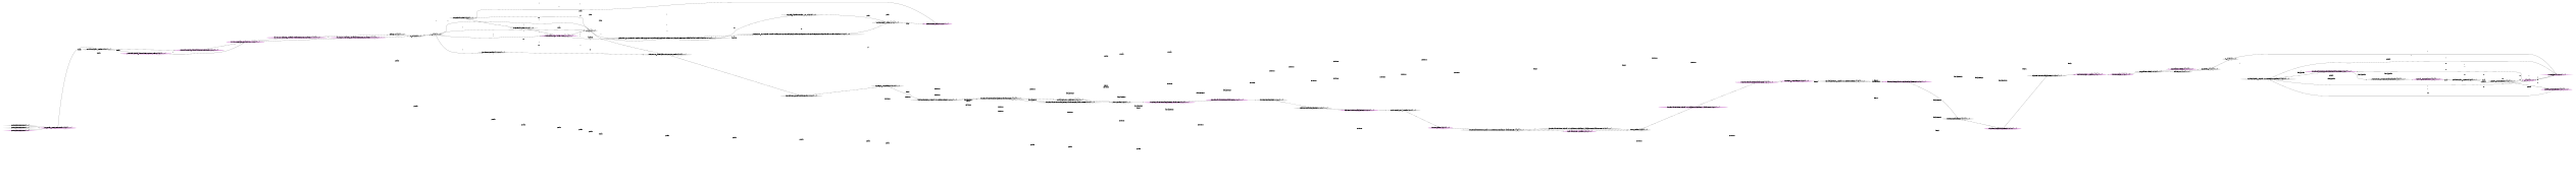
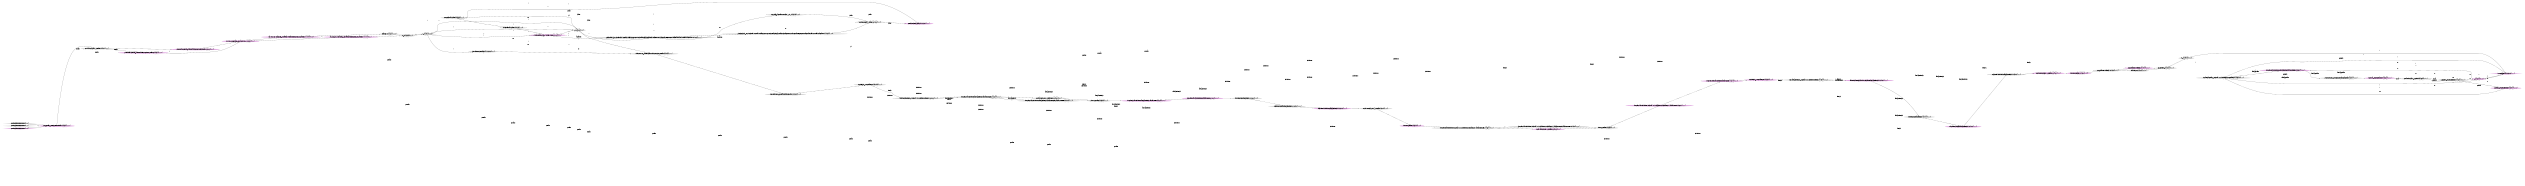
  digraph {
    rankdir=LR
    node [fillcolor=lightgrey shape=ellipse style=filled]
    edge [style=solid]
    n1 [fillcolor=plum label="LOG.info(\"Resuming job-queue: \" + queueName)@@@44@@@['1', '1', '1']"]
    n2 [fillcolor=plum label="_driver.resume(queueName)@@@45@@@['1', '1', '1']"]
    n3 [label="currentJobNames.remove(deletedJob1)@@@46@@@['1', '1', '1']"]
    n4 [label="String scheduledQueue = wCtx.getLastScheduledSingleWorkflow()@@@20@@@['1', '1', '1']"]
    n5 [label="_driver.pollForJobState(scheduledQueue,String.format(\"%s_%s\",scheduledQueue,currentJobNames.get(1)),TaskState.IN_PROGRESS)@@@33@@@['1', '1', '1']"]
    n6 [fillcolor=plum label="TaskTestUtil.pollForEmptyJobState(_driver,scheduledQueue,namedSpaceDeletedJob2)@@@40@@@['1', '1', '1']"]
    n7 [label="String namedSpaceDeletedJob1 = String.format(\"%s_%s\",scheduledQueue,deletedJob1)@@@22@@@['1', '1', '1']"]
    n8 [fillcolor=plum label="_driver.pollForJobState(scheduledQueue,namedSpaceDeletedJob1,TaskState.STOPPED)@@@26@@@['1', '1', '1']"]
    n9 [fillcolor=plum label="_driver.pollForWorkflowState(scheduledQueue,TaskState.STOPPED)@@@37@@@['1', '1', '1']"]
    n10 [fillcolor=plum label="verifyJobDeleted(scheduledQueue,namedSpaceDeletedJob1)@@@30@@@['1', '1', '1']"]
    n11 [label="String namedSpaceJobName = String.format(\"%s_%s\",scheduledQueue,currentJobNames.get(i))@@@52@@@['1', '1', '1']"]
    n12 [label="verifyJobDeleted(scheduledQueue,namedSpaceDeletedJob2)@@@43@@@['1', '1', '1']"]
    n13 [fillcolor=plum label="_driver.pollForJobState(scheduledQueue,namedSpaceJobName,TaskState.COMPLETED)@@@53@@@['1', '1', '1']"]
    n14 [fillcolor=plum label="_driver.pollForJobState(scheduledQueue,String.format(\"%s_%s\",scheduledQueue,currentJobNames.get(1)),TaskState.STOPPED)@@@36@@@['1', '1', '1']"]
    n15 [label="String namedSpaceDeletedJob2 = String.format(\"%s_%s\",scheduledQueue,deletedJob2)@@@39@@@['1', '1', '1']"]
    n16 [fillcolor=plum label="_driver.pollForWorkflowState(scheduledQueue,TaskState.STOPPED)@@@27@@@['1', '1', '1']"]
    n17 [label="_driver.pollForJobState(scheduledQueue,namedSpaceDeletedJob1,TaskState.IN_PROGRESS)@@@23@@@['1', '1', '1']"]
    n18 [label="String deletedJob1 = currentJobNames.get(0)@@@21@@@['1', '1', '1']"]
    n19 [label="LOG.info(\"Pausing job-queue: \" + scheduledQueue)@@@24@@@['0', '0', '1']"]
    n20 [label="_driver.pollForJobState(scheduledQueue,String.format(\"%s_%s\",scheduledQueue,currentJobNames.get(1)),TaskState.IN_PROGRESS,TaskState.COMPLETED)@@@34@@@['1', '1', '0']"]
    n21 [fillcolor=plum label="LOG.info(\"Pausing job-queue: \" + queueName)@@@34@@@['0', '0', '1']"]
    n22 [label="_driver.deleteJob(queueName,deletedJob2)@@@41@@@['1', '1', '1']"]
    n23 [fillcolor=plum label="currentJobNames.remove(deletedJob2)@@@47@@@['1', '1', '1']"]
    n24 [label="verifyJobDeleted(queueName,namedSpaceDeletedJob1)@@@29@@@['1', '1', '1']"]
    n25 [fillcolor=plum label="String deletedJob2 = currentJobNames.get(2)@@@38@@@['1', '1', '1']"]
    n26 [label="LOG.info(\"Resuming job-queue: \" + queueName)@@@31@@@['1', '1', '1']"]
    n27 [fillcolor=plum label="i++@@@51@@@['1', '1', '1']"]
    n28 [label="JobContext jobContext = _driver.getJobContext(namedSpaceJobName)@@@54@@@['1', '1', '1']"]
    n29 [fillcolor=plum label="long jobStart = jobContext.getStartTime()@@@55@@@['1', '1', '1']"]
    n30 [fillcolor=plum label="verifyJobDeleted(queueName,namedSpaceDeletedJob2)@@@42@@@['1', '1', '1']"]
    n31 [label="long preJobFinish = 0@@@48@@@['1', '1', '1']"]
    n32 [label="_driver.deleteJob(queueName,deletedJob1)@@@28@@@['1', '1', '1']"]
    n33 [label="_driver.pollForJobState(scheduledQueue,namedSpaceDeletedJob1,TaskState.IN_PROGRESS,TaskState.COMPLETED)@@@24@@@['1', '1', '0']"]
    n34 [label="_driver.stop(queueName)@@@25@@@['1', '1', '1']"]
    n35 [fillcolor=plum label="JobQueue.Builder queueBuilder = TaskTestUtil.buildRecurrentJobQueue(queueName,5)@@@5@@@['1', '1', '0']"]
    n36 [fillcolor=plum label="JobQueue.Builder queueBuilder = TaskTestUtil.buildRecurrentJobQueue(queueName)@@@5@@@['0', '0', '1']"]
    n37 [fillcolor=plum label="List<String> currentJobNames = new ArrayList<String>()@@@6@@@['1', '1', '1']"]
    n38 [fillcolor=plum label="Map<String,String> commandConfig = ImmutableMap.of(MockTask.TIMEOUT_CONFIG,String.valueOf(500))@@@7@@@['1', '1', '0']"]
    n39 [fillcolor=plum label="Map<String,String> commandConfig = ImmutableMap.of(TIMEOUT_CONFIG,String.valueOf(500))@@@7@@@['0', '0', '1']"]
    n40 [label="Thread.sleep(100)@@@8@@@['1', '1', '0']"]
    n41 [label="int i = 0@@@8@@@['0', '0', '1']"]
    n42 [label="i <= 4@@@9@@@['1', '1', '1']" shape=diamond]
    n43 [label="_driver.stop(queueName)@@@35@@@['1', '1', '1']"]
    n44 [label="Thread.sleep(2000)@@@47@@@['0', '1', '0']"]
    n45 [label="currentJobNames.add(i,jobName)@@@16@@@['1', '1', '1']"]
    n46 [label="currentJobNames.add(i,jobName)@@@17@@@['1', '1', '0']"]
    n47 [label="i++@@@10@@@['1', '1', '1']"]
    n48 [fillcolor=plum label="String targetPartition = (i == 0)? \"MASTER\": \"SLAVE\"@@@11@@@['1', '1', '1']"]
    n49 [label="String jobName = targetPartition.toLowerCase() + \"Job\" + i@@@13@@@['0', '0', '1']"]
    n50 [label="WorkflowContext wCtx = TaskTestUtil.pollForWorkflowContext(_driver,queueName)@@@19@@@['1', '1', '1']"]
    n51 [fillcolor=plum label="queueBuilder.enqueueJob(jobName,job)@@@15@@@['1', '1', '1']"]
    n52 [label="LOG.info(\"Enqueuing job: \" + jobName)@@@14@@@['1', '1', '1']"]
    n53 [label="JobConfig.Builder job = new JobConfig.Builder().setCommand(MockTask.TASK_COMMAND).setJobCommandConfigMap(commandConfig).setTargetResource(WorkflowGenerator.DEFAULT_TGT_DB).setTargetPartitionStates(Sets.newHashSet(targetPartition))@@@12@@@['1', '1', '1']"]
    n54 [label="JobConfig.Builder job = new JobConfig.Builder().setCommand(MockTask.TASK_COMMAND).setJobCommandConfigMap(commandConfig).setTargetResource(WorkflowGenerator.DEFAULT_TGT_DB).setTargetPartitionStates(Sets.newHashSet(targetPartition))@@@13@@@['1', '1', '0']"]
    n55 [label="_driver.createQueue(queueBuilder.build())@@@18@@@['0', '0', '1']"]
    n56 [label="stopDeleteJobAndResumeRecurrentQueue['0', '0', '1']" shape=diamond]
    n57 [fillcolor=plum label="String queueName = TestHelper.getTestMethodName()@@@3@@@['1', '1', '1']"]
    n58 [label="LOG.info(\"Starting job-queue: \" + queueName)@@@4@@@['1', '1', '1']"]
    n59 [fillcolor=plum label="_driver.resume(queueName)@@@32@@@['1', '1', '1']"]
    n60 [label="int i = 0@@@49@@@['1', '1', '1']"]
    n61 [fillcolor=plum label="i < currentJobNames.size()@@@50@@@['1', '1', '1']" shape=diamond]
    n62 [label="preJobFinish = jobContext.getFinishTime()@@@57@@@['1', '1', '1']"]
    n63 [label="Assert.assertTrue(jobStart >= preJobFinish)@@@56@@@['1', '1', '1']"]
    n64 [fillcolor=plum label="preJobFinish = jobContext.getFinishTime()@@@59@@@['1', '1', '0']"]
    n65 [label="stopDeleteJobAndResumeRecurrentQueue['0', '1', '0']" shape=diamond]
    n66 [fillcolor=plum label="stopDeleteJobAndResumeRecurrentQueue['1', '0', '0']" shape=diamond]
    n1 -> n2 [style=bold]
    n2 -> n3 [style=bold]
    n3 -> n23 [style=bold]
    n3 -> n44 [style=bold]
    n4 -> n5 [label=scheduledQueue]
    n4 -> n6 [label=scheduledQueue]
    n4 -> n7 [label=scheduledQueue]
    n4 -> n8 [label=scheduledQueue]
    n4 -> n9 [label=scheduledQueue]
    n4 -> n10 [label=scheduledQueue]
    n4 -> n11 [label=scheduledQueue]
    n4 -> n12 [label=scheduledQueue]
    n4 -> n13 [label=scheduledQueue]
    n4 -> n14 [label=scheduledQueue]
    n4 -> n15 [label=scheduledQueue]
    n4 -> n16 [label=scheduledQueue]
    n4 -> n17 [label=scheduledQueue]
    n4 -> n18 [style=bold]
    n4 -> n19 [label=scheduledQueue]
    n5 -> n20 [style=bold]
    n5 -> n21 [style=bold]
    n6 -> n1 [label=namedSpaceDeletedJob2]
    n6 -> n12 [label=namedSpaceDeletedJob2]
    n6 -> n22 [label=namedSpaceDeletedJob2]
    n6 -> n22 [style=bold]
    n7 -> n8 [label=namedSpaceDeletedJob1]
    n7 -> n10 [label=namedSpaceDeletedJob1]
    n7 -> n17 [label=namedSpaceDeletedJob1]
    n7 -> n17 [label=deletedJob1]
    n7 -> n17 [style=bold]
    n7 -> n23 [label=deletedJob1]
    n7 -> n24 [label=namedSpaceDeletedJob1]
    n7 -> n24 [label=deletedJob1]
    n8 -> n16 [style=bold]
    n9 -> n25 [style=bold]
    n10 -> n26 [style=bold]
    n11 -> n13 [label=namedSpaceJobName]
    n11 -> n13 [style=bold]
    n11 -> n13 [label=i]
    n11 -> n27 [style=bold]
    n11 -> n27 [label=i]
    n11 -> n28 [label=namedSpaceJobName]
    n12 -> n1 [style=bold]
    n13 -> n28 [style=bold]
    n13 -> n28 [label=namedSpaceJobName]
    n13 -> n29 [label=namedSpaceJobName]
    n14 -> n9 [style=bold]
    n15 -> n6 [label=deletedJob2]
    n15 -> n6 [label=namedSpaceDeletedJob2]
    n15 -> n6 [style=bold]
    n15 -> n12 [label=namedSpaceDeletedJob2]
    n15 -> n30 [label=namedSpaceDeletedJob2]
    n15 -> n30 [label=deletedJob2]
    n15 -> n31 [label=deletedJob2]
    n16 -> n32 [style=bold]
    n17 -> n10 [label=namedSpaceDeletedJob1]
    n17 -> n16 [label=namedSpaceDeletedJob1]
    n17 -> n19 [style=bold]
    n17 -> n26 [label=namedSpaceDeletedJob1]
    n17 -> n33 [label=namedSpaceDeletedJob1]
    n17 -> n33 [style=bold]
    n18 -> n1 [label=scheduledQueue]
    n18 -> n3 [label=deletedJob1]
    n18 -> n6 [label=scheduledQueue]
    n18 -> n7 [label=deletedJob1]
    n18 -> n7 [style=bold]
    n18 -> n9 [label=scheduledQueue]
    n18 -> n13 [label=scheduledQueue]
    n18 -> n16 [label=scheduledQueue]
    n18 -> n17 [label=scheduledQueue]
    n18 -> n20 [label=scheduledQueue]
    n18 -> n22 [label=scheduledQueue]
    n18 -> n25 [label=scheduledQueue]
    n18 -> n26 [label=scheduledQueue]
    n18 -> n28 [label=scheduledQueue]
    n18 -> n32 [label=scheduledQueue]
    n18 -> n32 [label=deletedJob1]
    n18 -> n33 [label=scheduledQueue]
    n18 -> n34 [label=scheduledQueue]
    n19 -> n34 [style=bold]
    n20 -> n5 [label=0 style=dashed]
    n20 -> n43 [style=bold]
    n21 -> n43 [style=bold]
    n22 -> n30 [style=bold]
    n23 -> n31 [style=bold]
    n24 -> n10 [style=bold]
    n25 -> n15 [label=deletedJob2]
    n25 -> n15 [style=bold]
    n25 -> n22 [label=deletedJob2]
    n25 -> n23 [label=deletedJob2]
    n26 -> n59 [style=bold]
    n27 -> n11 [label=i]
    n27 -> n11 [label=true style=dotted]
    n27 -> n13 [label=true style=dotted]
    n27 -> n13 [style=bold]
    n27 -> n28 [label=true style=dotted]
    n27 -> n29 [label=true style=dotted]
    n27 -> n61 [label=i]
    n27 -> n61 [style=bold]
    n27 -> n62 [label=true style=dotted]
    n27 -> n63 [label=true style=dotted]
    n27 -> n64 [label=true style=dotted]
    n28 -> n29 [style=bold]
    n29 -> n63 [style=bold]
    n29 -> n63 [label=jobStart]
    n30 -> n12 [style=bold]
    n31 -> n60 [style=bold]
    n31 -> n63 [label=preJobFinish]
    n32 -> n24 [style=bold]
    n33 -> n17 [label=0 style=dashed]
    n33 -> n34 [style=bold]
    n34 -> n8 [style=bold]
    n35 -> n36 [label=0 style=dashed]
    n35 -> n37 [style=bold]
    n36 -> n37 [style=bold]
    n37 -> n38 [style=bold]
    n37 -> n39 [style=bold]
    n38 -> n39 [label=0 style=dashed]
    n38 -> n40 [style=bold]
    n39 -> n41 [style=bold]
    n40 -> n42 [style=bold]
    n41 -> n42 [label=i]
    n41 -> n42 [style=bold]
    n41 -> n45 [label=i]
    n41 -> n47 [label=i]
    n41 -> n48 [label=i]
    n41 -> n49 [label=i]
    n42 -> n45 [label=true style=dotted]
    n42 -> n46 [label=i]
    n42 -> n47 [style=bold]
    n42 -> n47 [label=i]
    n42 -> n47 [label=true style=dotted]
    n42 -> n48 [label=true style=dotted]
    n42 -> n48 [label=i]
    n42 -> n48 [style=bold]
    n42 -> n49 [label=true style=dotted]
    n42 -> n51 [label=job style=dotted]
    n42 -> n52 [label=i]
    n42 -> n52 [label=true style=dotted]
    n42 -> n53 [label=true style=dotted]
    n42 -> n53 [label=i]
    n42 -> n55 [style=bold]
    n43 -> n14 [style=bold]
    n44 -> n31 [style=bold]
    n45 -> n46 [style=bold]
    n45 -> n47 [style=bold]
    n46 -> n48 [style=bold]
    n47 -> n42 [style=bold]
    n47 -> n42 [label=i]
    n47 -> n45 [label=true style=dotted]
    n47 -> n45 [label=i]
-   n47 -> n46 [label=jobName style=dotted]
+   n47 -> n46 [label=true style=dotted]
    n47 -> n48 [label=true style=dotted]
    n47 -> n48 [label=i]
    n47 -> n49 [label=i]
    n47 -> n50 [style=bold]
    n47 -> n51 [label=true style=dotted]
    n47 -> n52 [label=true style=dotted]
    n47 -> n53 [style=bold]
    n47 -> n53 [label=true style=dotted]
    n47 -> n54 [label=true style=dotted]
    n48 -> n46 [label=i]
    n48 -> n47 [style=bold]
    n48 -> n47 [label=i]
    n48 -> n52 [label=i]
    n48 -> n53 [label=targetPartition]
    n48 -> n53 [style=bold]
    n48 -> n53 [label=i]
    n49 -> n45 [label=jobName]
    n49 -> n51 [label=jobName]
    n49 -> n52 [label=jobName]
    n49 -> n52 [style=bold]
    n50 -> n4 [style=bold]
    n51 -> n45 [style=bold]
    n52 -> n45 [label=jobName]
    n52 -> n46 [label=jobName]
    n52 -> n51 [style=bold]
    n52 -> n51 [label=jobName]
    n53 -> n49 [style=bold]
    n53 -> n51 [label=job]
    n53 -> n54 [label=targetPartition]
    n53 -> n54 [style=bold]
    n54 -> n45 [label=job]
    n54 -> n52 [style=bold]
    n54 -> n53 [label=0 style=dashed]
    n55 -> n50 [style=bold]
    n56 -> n57 [style=bold]
    n57 -> n1 [label=queueName]
    n57 -> n2 [label=queueName]
    n57 -> n3 [label=queueName]
    n57 -> n4 [label=queueName]
    n57 -> n5 [label=queueName]
    n57 -> n8 [label=queueName]
    n57 -> n10 [label=queueName]
    n57 -> n12 [label=queueName]
    n57 -> n14 [label=queueName]
    n57 -> n21 [label=queueName]
    n57 -> n22 [label=queueName]
    n57 -> n24 [label=queueName]
    n57 -> n26 [label=queueName]
    n57 -> n30 [label=queueName]
    n57 -> n32 [label=queueName]
    n57 -> n34 [label=queueName]
    n57 -> n35 [label=queueName]
    n57 -> n36 [label=queueName]
    n57 -> n43 [label=queueName]
    n57 -> n50 [label=queueName]
    n57 -> n58 [label=queueName]
    n57 -> n58 [style=bold]
    n57 -> n59 [label=queueName]
    n58 -> n35 [style=bold]
    n58 -> n36 [style=bold]
    n59 -> n5 [style=bold]
    n60 -> n11 [label=i]
    n60 -> n27 [label=i]
    n60 -> n61 [label=i]
    n60 -> n61 [style=bold]
    n60 -> n62 [label=preJobFinish]
    n61 -> n11 [label=true style=dotted]
    n61 -> n11 [label=i]
    n61 -> n11 [style=bold]
    n61 -> n13 [label=i]
    n61 -> n13 [label=true style=dotted]
    n61 -> n27 [style=bold]
    n61 -> n27 [label=true style=dotted]
    n61 -> n27 [label=i]
    n61 -> n28 [label=true style=dotted]
    n61 -> n29 [label=true style=dotted]
    n61 -> n62 [label=true style=dotted]
    n61 -> n63 [label=true style=dotted]
    n62 -> n27 [style=bold]
    n62 -> n63 [label=preJobFinish]
    n62 -> n64 [style=bold]
    n63 -> n62 [style=bold]
    n63 -> n62 [label=jobStart]
    n64 -> n11 [style=bold]
    n64 -> n62 [label=preJobFinish]
    n65 -> n57 [style=bold]
    n66 -> n57 [style=bold]
  }
